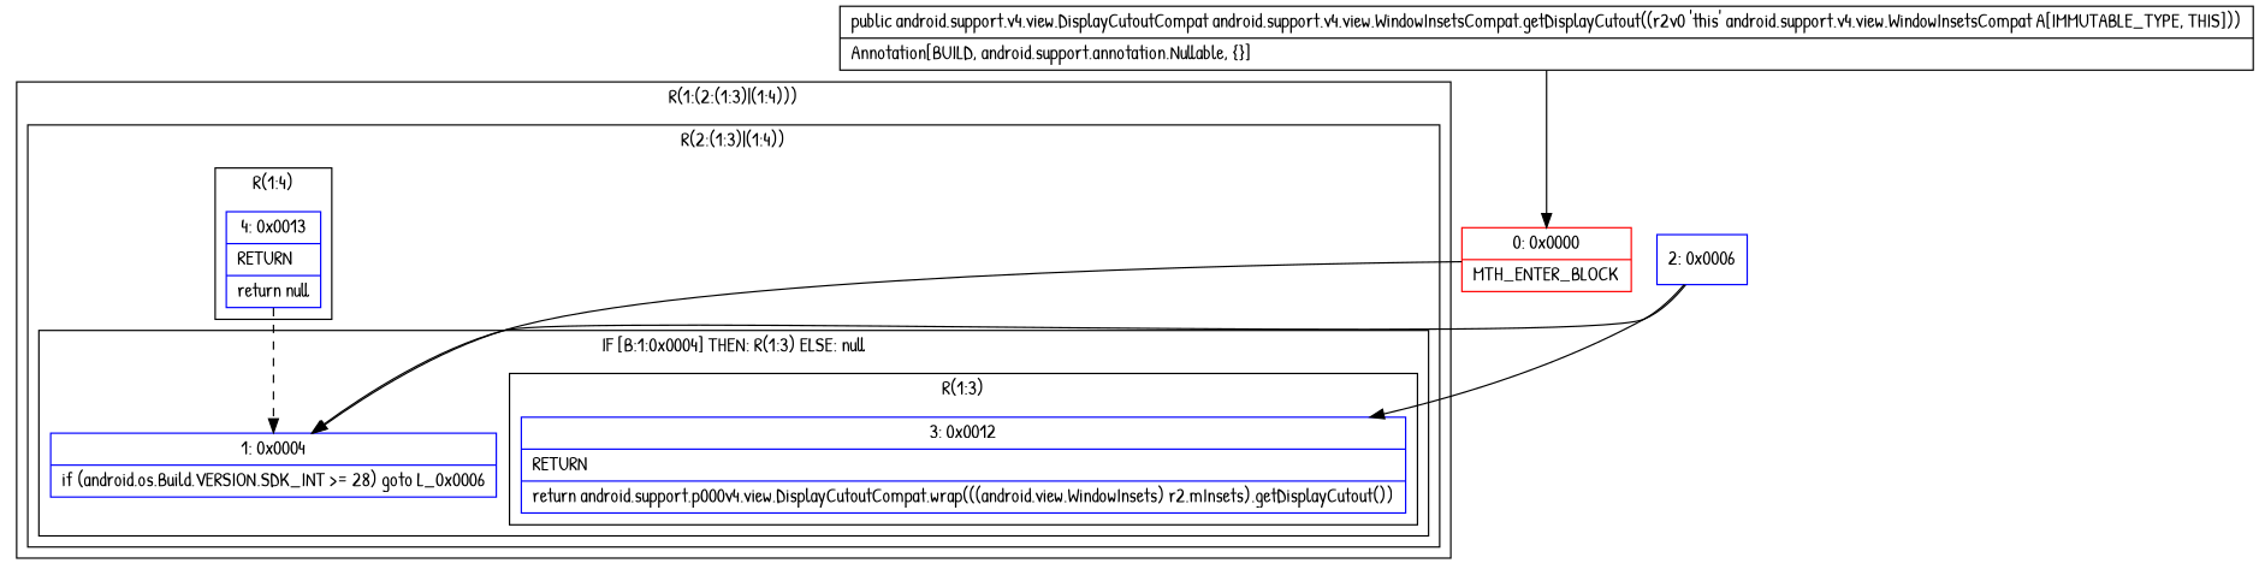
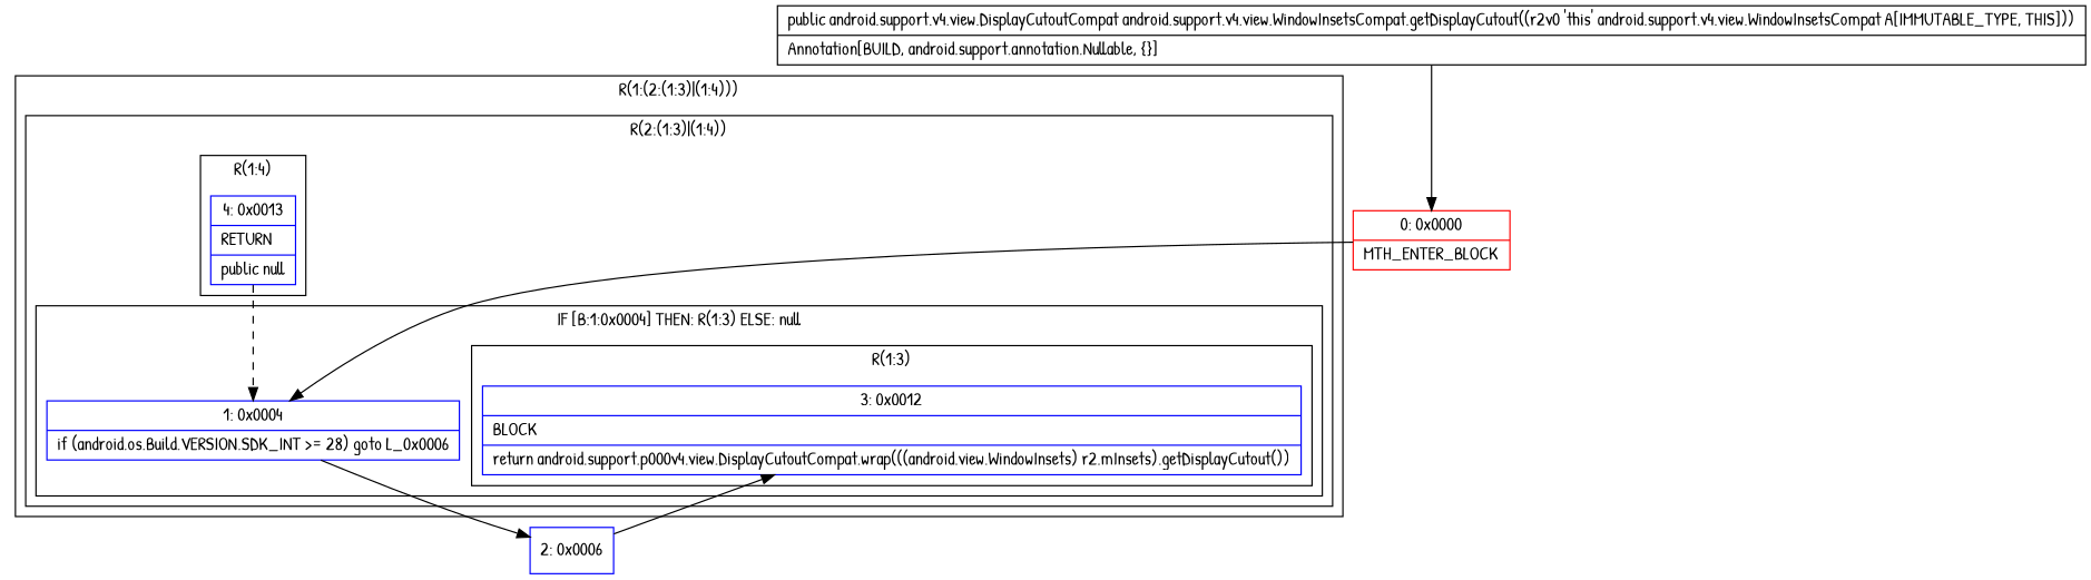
  digraph {
    fontname="Patrick Hand"
    node [color=blue fontname="Patrick Hand" shape=record]
    edge [fontname="Patrick Hand"]
-   n1 [label="{3\:\ 0x0012|RETURN\l|return android.support.p000v4.view.DisplayCutoutCompat.wrap(((android.view.WindowInsets) r2.mInsets).getDisplayCutout())\l}"]
+   n1 [label="{3\:\ 0x0012|BLOCK\l|return android.support.p000v4.view.DisplayCutoutCompat.wrap(((android.view.WindowInsets) r2.mInsets).getDisplayCutout())\l}"]
    n2 [label="{1\:\ 0x0004|if (android.os.Build.VERSION.SDK_INT \>= 28) goto L_0x0006\l}"]
-   n3 [label="{4\:\ 0x0013|RETURN\l|return null\l}"]
+   n3 [label="{4\:\ 0x0013|RETURN\l|public null\l}"]
    n4 [label="{2\:\ 0x0006}"]
    n5 [color=red label="{0\:\ 0x0000|MTH_ENTER_BLOCK\l}"]
    n6 [label="{public android.support.v4.view.DisplayCutoutCompat android.support.v4.view.WindowInsetsCompat.getDisplayCutout((r2v0 'this' android.support.v4.view.WindowInsetsCompat A[IMMUTABLE_TYPE, THIS]))  | Annotation[BUILD, android.support.annotation.Nullable, \{\}]\l}" color=""]
    subgraph cluster_1 {
      label="R(1:(2:(1:3)|(1:4)))"
      subgraph cluster_2 {
        label="R(2:(1:3)|(1:4))"
        subgraph cluster_3 {
          label="IF [B:1:0x0004] THEN: R(1:3) ELSE: null"
          n2
          subgraph cluster_4 {
            label="R(1:3)"
            n1
          }
        }
        subgraph cluster_5 {
          label="R(1:4)"
          n3
        }
      }
    }
-   n4 -> n2
+   n2 -> n4
    n3 -> n2 [style=dashed]
    n4 -> n1
    n5 -> n2
    n6 -> n5
  }
